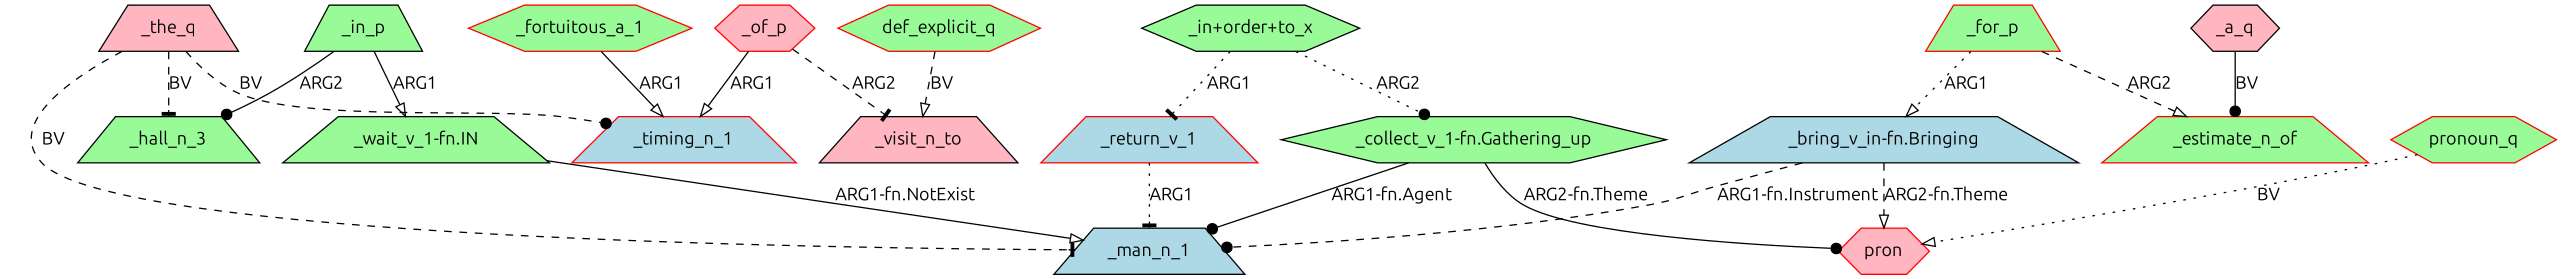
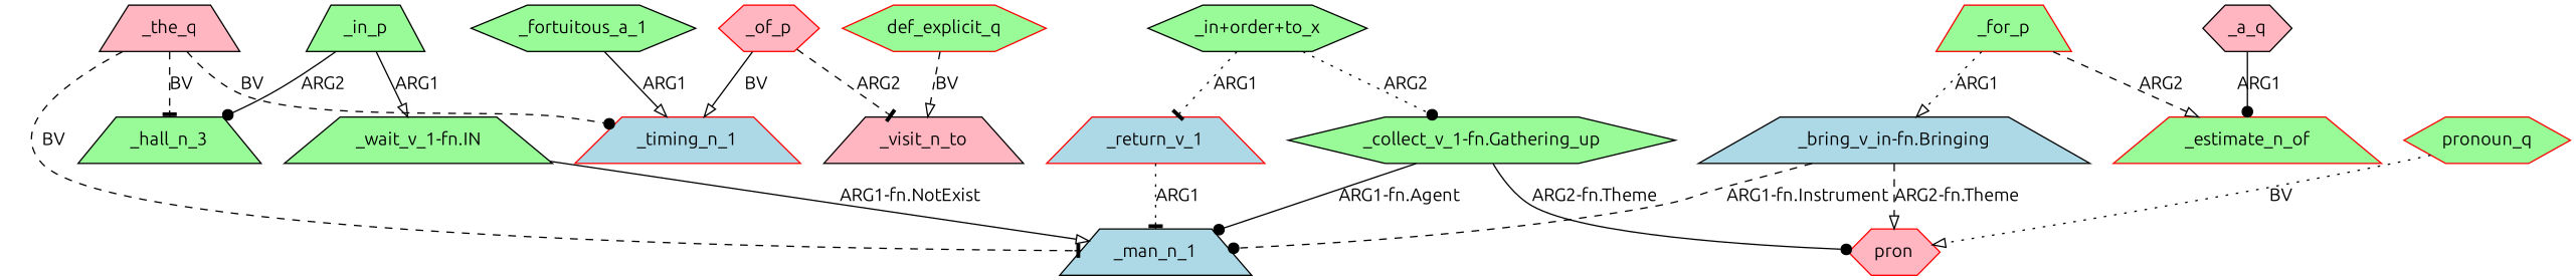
  digraph {
    fontname=Ubuntu
    node [color=black fillcolor=palegreen fontname=Ubuntu shape=trapezium style=filled]
    edge [arrowhead=onormal fontname=Ubuntu style=dashed]
    pron [color=red fillcolor=lightpink shape=hexagon]
    _visit_n_to [fillcolor=lightpink]
    _the_q [fillcolor=lightpink]
    _man_n_1 [fillcolor=lightblue]
    n5 [label=_hall_n_3]
    _timing_n_1 [color=red fillcolor=lightblue]
    "_collect_v_1-fn.Gathering_up" [shape=hexagon]
    _a_q [fillcolor=lightpink shape=hexagon]
    _estimate_n_of [color=red]
    "_in+order+to_x" [shape=hexagon]
    _return_v_1 [color=red fillcolor=lightblue]
    _in_p
    "_wait_v_1-fn.IN"
    "_bring_v_in-fn.Bringing" [fillcolor=lightblue]
-   _fortuitous_a_1 [color=red shape=hexagon]
+   _fortuitous_a_1 [shape=hexagon]
    def_explicit_q [color=red shape=hexagon]
    _of_p [color=red fillcolor=lightpink shape=hexagon]
    pronoun_q [color=red shape=hexagon]
    _for_p [color=red]
    _the_q -> _man_n_1 [arrowhead=tee label=BV]
    _the_q -> n5 [arrowhead=tee label=BV]
    _the_q -> _timing_n_1 [arrowhead=dot label=BV]
    "_collect_v_1-fn.Gathering_up" -> pron [arrowhead=dot label="ARG2-fn.Theme" style=solid]
    "_collect_v_1-fn.Gathering_up" -> _man_n_1 [arrowhead=dot label="ARG1-fn.Agent" style=solid]
-   _a_q -> _estimate_n_of [arrowhead=dot label=BV style=solid]
+   _a_q -> _estimate_n_of [arrowhead=dot label=ARG1 style=solid]
    "_in+order+to_x" -> "_collect_v_1-fn.Gathering_up" [arrowhead=dot label=ARG2 style=dotted]
    "_in+order+to_x" -> _return_v_1 [arrowhead=tee label=ARG1 style=dotted]
    _return_v_1 -> _man_n_1 [arrowhead=tee label=ARG1 style=dotted]
    _in_p -> n5 [arrowhead=dot label=ARG2 style=solid]
    _in_p -> "_wait_v_1-fn.IN" [label=ARG1 style=solid]
    "_wait_v_1-fn.IN" -> _man_n_1 [label="ARG1-fn.NotExist" style=solid]
    "_bring_v_in-fn.Bringing" -> pron [label="ARG2-fn.Theme"]
    "_bring_v_in-fn.Bringing" -> _man_n_1 [arrowhead=dot label="ARG1-fn.Instrument"]
    _fortuitous_a_1 -> _timing_n_1 [label=ARG1 style=solid]
    def_explicit_q -> _visit_n_to [label=BV]
    _of_p -> _visit_n_to [arrowhead=tee label=ARG2]
-   _of_p -> _timing_n_1 [label=ARG1 style=solid]
+   _of_p -> _timing_n_1 [label=BV style=solid]
    pronoun_q -> pron [label=BV style=dotted]
    _for_p -> _estimate_n_of [label=ARG2]
    _for_p -> "_bring_v_in-fn.Bringing" [label=ARG1 style=dotted]
  }
